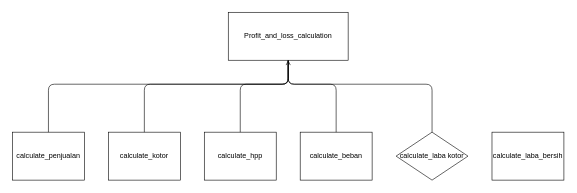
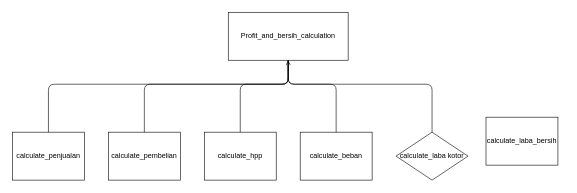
  <mxCell id="0" />
  <mxCell id="1" parent="0" />
- <mxCell id="2" value="Profit_and_loss_calculation" style="rounded=0;whiteSpace=wrap;html=1;" vertex="1" parent="1"><mxGeometry x="380" y="20" width="200" height="80" as="geometry" /></mxCell>
+ <mxCell id="2" value="Profit_and_bersih_calculation" style="rounded=0;whiteSpace=wrap;html=1;" vertex="1" parent="1"><mxGeometry x="380" y="20" width="200" height="80" as="geometry" /></mxCell>
  <mxCell id="3" value="calculate_penjualan" style="rounded=0;whiteSpace=wrap;html=1;" vertex="1" parent="1"><mxGeometry x="20" y="220" width="120" height="80" as="geometry" /></mxCell>
- <mxCell id="4" value="calculate_kotor" style="rounded=0;whiteSpace=wrap;html=1;" vertex="1" parent="1"><mxGeometry x="180" y="220" width="120" height="80" as="geometry" /></mxCell>
+ <mxCell id="4" value="calculate_pembelian" style="rounded=0;whiteSpace=wrap;html=1;" vertex="1" parent="1"><mxGeometry x="180" y="220" width="120" height="80" as="geometry" /></mxCell>
  <mxCell id="5" value="&lt;span&gt;calculate_hpp&lt;/span&gt;" style="rounded=0;whiteSpace=wrap;html=1;" vertex="1" parent="1"><mxGeometry x="340" y="220" width="120" height="80" as="geometry" /></mxCell>
  <mxCell id="6" value="&lt;span&gt;calculate_beban&lt;/span&gt;" style="rounded=0;whiteSpace=wrap;html=1;" vertex="1" parent="1"><mxGeometry x="500" y="220" width="120" height="80" as="geometry" /></mxCell>
  <mxCell id="7" value="&lt;span&gt;calculate_laba kotor&lt;/span&gt;" style="rhombus;whiteSpace=wrap;html=1;" vertex="1" parent="1"><mxGeometry x="660" y="220" width="120" height="80" as="geometry" /></mxCell>
- <mxCell id="8" value="&lt;span&gt;calculate_laba_bersih&lt;/span&gt;" style="rounded=0;whiteSpace=wrap;html=1;" vertex="1" parent="1"><mxGeometry x="820" y="220" width="120" height="80" as="geometry" /></mxCell>
+ <mxCell id="8" value="&lt;span&gt;calculate_laba_bersih&lt;/span&gt;" style="rounded=0;whiteSpace=wrap;html=1;" vertex="1" parent="1"><mxGeometry x="810" y="195" width="120" height="80" as="geometry" /></mxCell>
  <mxCell id="9" value="" style="endArrow=none;html=1;exitX=0.5;exitY=0;exitDx=0;exitDy=0;entryX=0.5;entryY=1;entryDx=0;entryDy=0;" edge="1" parent="1" source="3" target="2"><mxGeometry width="50" height="50" relative="1" as="geometry"><mxPoint x="650" y="490" as="sourcePoint" /><mxPoint x="700" y="440" as="targetPoint" /><Array as="points"><mxPoint x="80" y="140" /><mxPoint x="480" y="140" /></Array></mxGeometry></mxCell>
  <mxCell id="10" value="" style="endArrow=open;html=1;exitX=0.5;exitY=0;exitDx=0;exitDy=0;entryX=0.5;entryY=1;entryDx=0;entryDy=0;" edge="1" parent="1" source="4" target="2"><mxGeometry width="50" height="50" relative="1" as="geometry"><mxPoint x="90" y="230" as="sourcePoint" /><mxPoint x="490" y="110" as="targetPoint" /><Array as="points"><mxPoint x="240" y="140" /><mxPoint x="480" y="140" /></Array></mxGeometry></mxCell>
  <mxCell id="11" value="" style="endArrow=none;html=1;exitX=0.5;exitY=0;exitDx=0;exitDy=0;entryX=0.5;entryY=1;entryDx=0;entryDy=0;" edge="1" parent="1" source="5" target="2"><mxGeometry width="50" height="50" relative="1" as="geometry"><mxPoint x="250" y="230" as="sourcePoint" /><mxPoint x="490" y="110" as="targetPoint" /><Array as="points"><mxPoint x="400" y="140" /><mxPoint x="480" y="140" /></Array></mxGeometry></mxCell>
  <mxCell id="12" value="" style="endArrow=none;html=1;entryX=0.5;entryY=1;entryDx=0;entryDy=0;exitX=0.5;exitY=0;exitDx=0;exitDy=0;" edge="1" parent="1" source="6" target="2"><mxGeometry width="50" height="50" relative="1" as="geometry"><mxPoint x="740" y="130" as="sourcePoint" /><mxPoint x="790" y="80" as="targetPoint" /><Array as="points"><mxPoint x="560" y="140" /><mxPoint x="480" y="140" /></Array></mxGeometry></mxCell>
  <mxCell id="13" value="" style="endArrow=none;html=1;entryX=0.5;entryY=1;entryDx=0;entryDy=0;exitX=0.5;exitY=0;exitDx=0;exitDy=0;" edge="1" parent="1" source="7" target="2"><mxGeometry width="50" height="50" relative="1" as="geometry"><mxPoint x="570" y="230" as="sourcePoint" /><mxPoint x="490" y="110" as="targetPoint" /><Array as="points"><mxPoint x="720" y="140" /><mxPoint x="480" y="140" /></Array></mxGeometry></mxCell>
